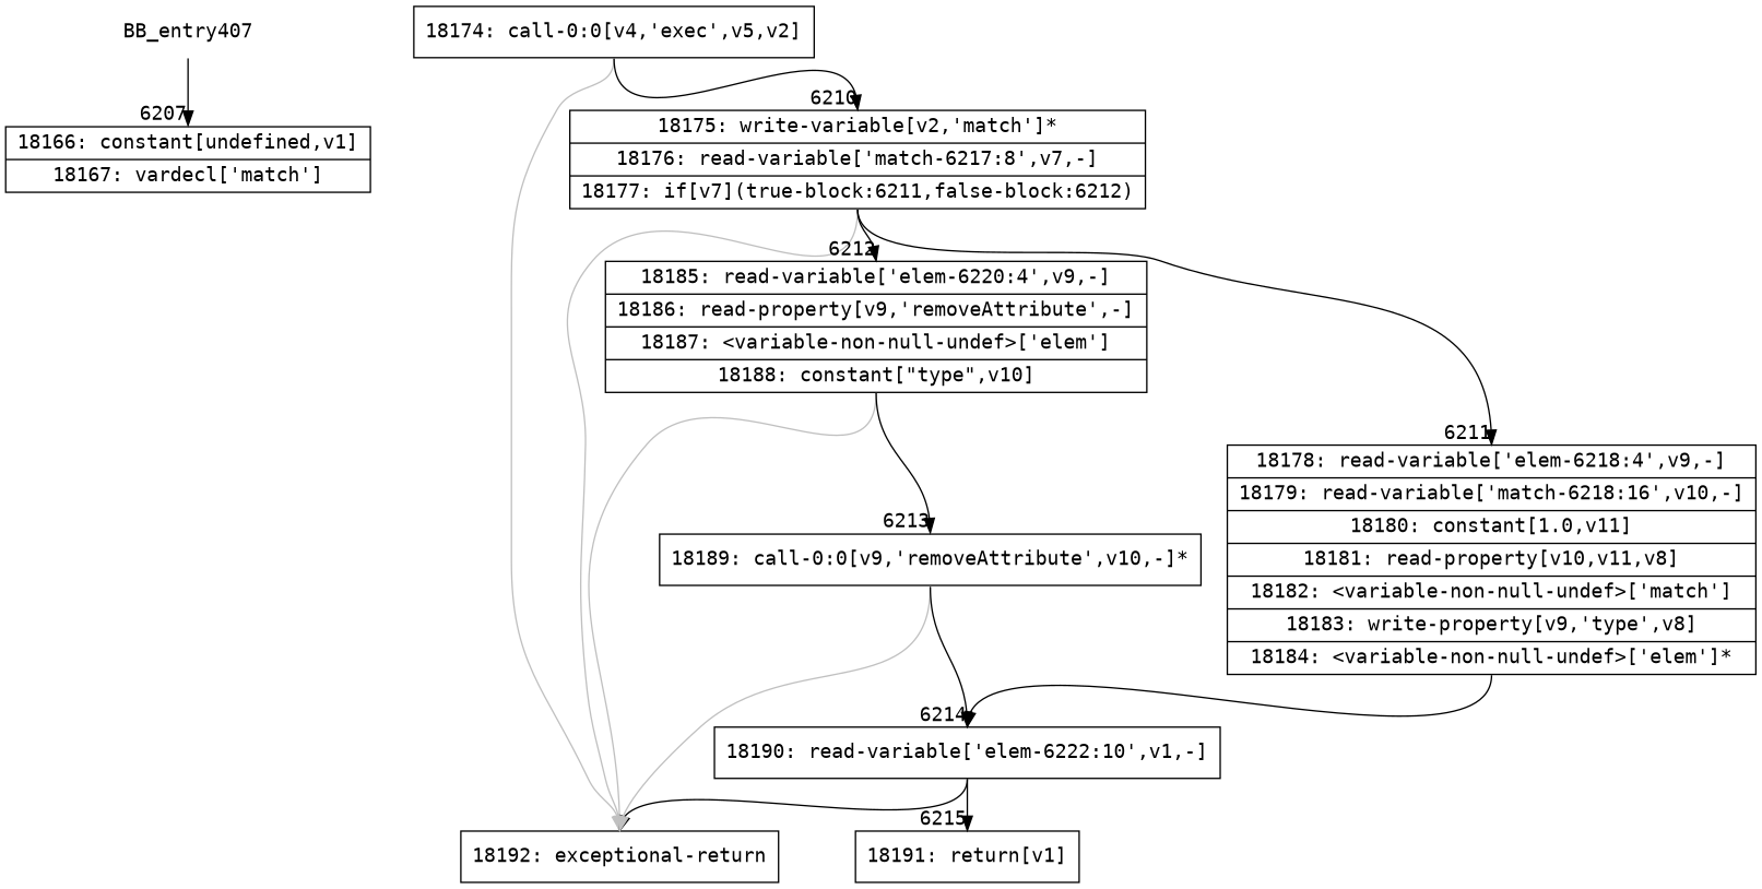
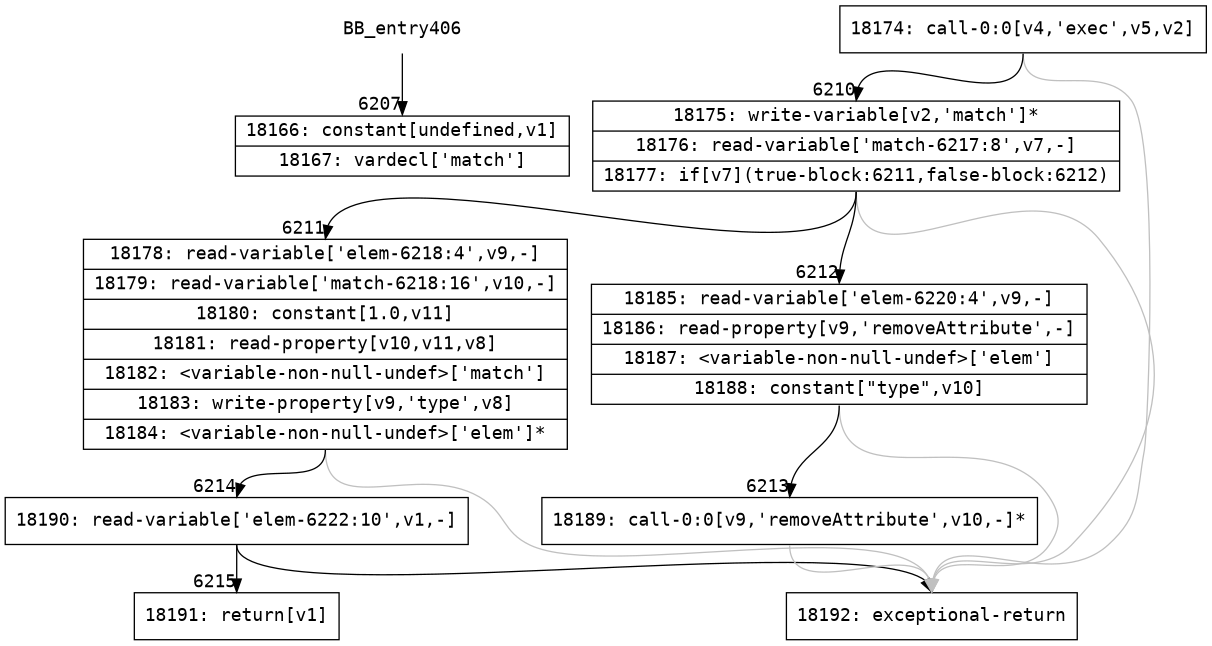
  digraph {
    fontname="DejaVu Sans Mono"
    rankdir=TD
    node [fontname="DejaVu Sans Mono" shape=record]
    edge [fontname="DejaVu Sans Mono" headport=n tailport=s]
-   BB_entry406 [shape=none label=BB_entry407]
+   BB_entry406 [shape=none]
    n2 [label="{18166: constant[undefined,v1]|18167: vardecl['match']}"]
    n3 [label="{18174: call-0:0[v4,'exec',v5,v2]}"]
    n4 [label="{18192: exceptional-return}"]
    n5 [label="{18175: write-variable[v2,'match']*|18176: read-variable['match-6217:8',v7,-]|18177: if[v7](true-block:6211,false-block:6212)}"]
    n6 [label="{18178: read-variable['elem-6218:4',v9,-]|18179: read-variable['match-6218:16',v10,-]|18180: constant[1.0,v11]|18181: read-property[v10,v11,v8]|18182: \<variable-non-null-undef\>['match']|18183: write-property[v9,'type',v8]|18184: \<variable-non-null-undef\>['elem']*}"]
    n7 [label="{18185: read-variable['elem-6220:4',v9,-]|18186: read-property[v9,'removeAttribute',-]|18187: \<variable-non-null-undef\>['elem']|18188: constant[\"type\",v10]}"]
    n8 [label="{18190: read-variable['elem-6222:10',v1,-]}"]
    n9 [label="{18189: call-0:0[v9,'removeAttribute',v10,-]*}"]
    n10 [label="{18191: return[v1]}"]
    BB_entry406 -> n2 [headlabel="    6207"]
    n3 -> n4 [color=gray]
    n3 -> n5 [headlabel="      6210"]
    n5 -> n4 [color=gray]
    n5 -> n6 [headlabel="      6211"]
    n5 -> n7 [headlabel="      6212"]
+   n6 -> n4 [color=gray]
    n6 -> n8 [headlabel="      6214"]
    n7 -> n4 [color=gray]
    n7 -> n9 [headlabel="      6213"]
    n8 -> n4 [color=black]
    n8 -> n10 [headlabel="      6215"]
    n9 -> n4 [color=gray]
-   n9 -> n8
  }
